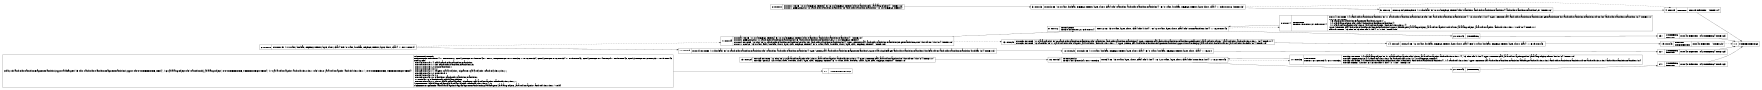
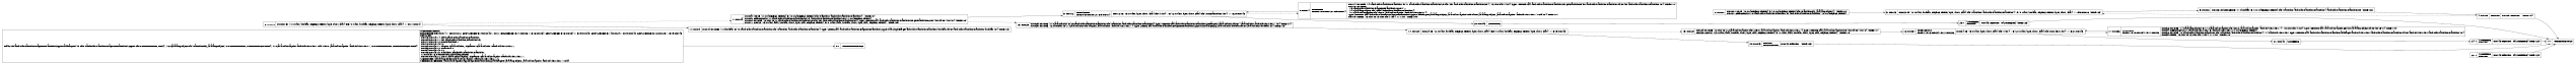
  digraph {
    rankdir=LR
    node [shape=record]
    n1 [label="{0\:\ ?|MTH_ENTER_BLOCK\l}"]
    n2 [label="{2\:\ 0x0000|0x0000: MOVE  (r0 I:??[OBJECT, ARRAY]) = (r6 I:??[OBJECT, ARRAY] A[D('transitionObj' java.lang.Object)])  (LINE:102)\l0x0001: CHECK_CAST (r0 I:androidx.transition.Transition) = (androidx.transition.Transition) (r0 I:??[OBJECT, ARRAY]) \l}"]
    n3 [label="{3\:\ 0x0003|0x0003: IF  (r0 I:??[int, boolean, OBJECT, ARRAY, byte, short, char] A[D('transition' androidx.transition.Transition)]) != (0 ??[int, boolean, OBJECT, ARRAY, byte, short, char])  \-\> B:5:0x0006  (LINE:103)\l}"]
    n4 [label="{4\:\ 0x0005|RETURN\l|0x0005: RETURN    (LINE:104)\l}"]
    n5 [label="{5\:\ 0x0006|0x0006: INSTANCE_OF  (r1 I:boolean) = (r0 I:??[OBJECT, ARRAY] A[D('transition' androidx.transition.Transition)]) androidx.transition.TransitionSet  (LINE:106)\l}"]
    n6 [label="{1\:\ ?|MTH_EXIT_BLOCK\l}"]
    n7 [label="{6\:\ 0x0008|0x0008: IF  (r1 I:??[int, boolean, OBJECT, ARRAY, byte, short, char]) == (0 ??[int, boolean, OBJECT, ARRAY, byte, short, char])  \-\> B:11:0x001f \l}"]
    n8 [label="{7\:\ 0x000a|0x000a: MOVE  (r1 I:??[OBJECT, ARRAY]) = (r0 I:??[OBJECT, ARRAY] A[D('transition' androidx.transition.Transition)])  (LINE:107)\l0x000b: CHECK_CAST (r1 I:androidx.transition.TransitionSet) = (androidx.transition.TransitionSet) (r1 I:??[OBJECT, ARRAY]) \l0x000d: INVOKE  (r2 I:int) = (r1 I:androidx.transition.TransitionSet A[D('set' androidx.transition.TransitionSet)]) type: VIRTUAL call: androidx.transition.TransitionSet.getTransitionCount():int A[MD:():int (m)] (LINE:108)\l0x0011: CONST  (r3 I:??[int, float, boolean, short, byte, char, OBJECT, ARRAY]) = (0 ??[int, float, boolean, short, byte, char, OBJECT, ARRAY])  (LINE:109)\l}"]
    n9 [label="{11\:\ 0x001f|0x001f: INVOKE  (r1 I:boolean) = (r0 I:androidx.transition.Transition A[D('transition' androidx.transition.Transition)]) type: STATIC call: androidx.transition.FragmentTransitionSupport.hasSimpleTarget(androidx.transition.Transition):boolean A[MD:(androidx.transition.Transition):boolean (m)] (LINE:113)\l}"]
    n10 [label="{8\:\ 0x0012|LOOP_START\lLOOP:0: B:8:0x0012\-\>B:9:0x0014\l|0x0012: IF  (r3 I:??[int, byte, short, char] A[D('i' int)]) \>= (r2 I:??[int, byte, short, char] A[D('numTransitions' int)])  \-\> B:20:0x0043 \l}"]
    n11 [label="{13\:\ 0x0025|0x0025: INVOKE  (r1 I:java.util.List) = (r0 I:androidx.transition.Transition A[D('transition' androidx.transition.Transition)]) type: VIRTUAL call: androidx.transition.Transition.getTargets():java.util.List A[MD:():java.util.List\<android.view.View\> (m)] (LINE:114)\l0x0029: INVOKE  (r2 I:boolean) = (r1 I:java.util.List A[D('targets' java.util.List\<android.view.View\>)]) type: STATIC call: androidx.transition.FragmentTransitionSupport.isNullOrEmpty(java.util.List):boolean A[MD:(java.util.List):boolean (m)] (LINE:115)\l}"]
-   n12 [label="{12\:\ 0x0023|0x0023: IF  (r1 I:??[int, boolean, OBJECT, ARRAY, byte, short, char]) != (0 ??[int, boolean, OBJECT, ARRAY, byte, short, char])  \-\> B:22:? \l}"]
    n13 [label="{9\:\ 0x0014|LOOP_END\lLOOP:0: B:8:0x0012\-\>B:9:0x0014\l|0x0014: INVOKE  (r4 I:androidx.transition.Transition) = (r1 I:androidx.transition.TransitionSet A[D('set' androidx.transition.TransitionSet)]), (r3 I:int A[D('i' int)]) type: VIRTUAL call: androidx.transition.TransitionSet.getTransitionAt(int):androidx.transition.Transition A[MD:(int):androidx.transition.Transition (m)] (LINE:110)\l0x0018: INVOKE  \l  (r5 I:androidx.transition.FragmentTransitionSupport)\l  (r4 I:java.lang.Object A[D('child' androidx.transition.Transition)])\l  (r7 I:java.util.ArrayList A[D('views' java.util.ArrayList\<android.view.View\>)])\l type: VIRTUAL call: androidx.transition.FragmentTransitionSupport.addTargets(java.lang.Object, java.util.ArrayList):void A[MD:(java.lang.Object, java.util.ArrayList\<android.view.View\>):void (m)] (LINE:111)\l0x001b: ARITH  (r3 I:int) = (r3 I:int A[D('i' int)]) + (1 int)  (LINE:109)\l}"]
    n14 [label="{20\:\ 0x0043|SYNTHETIC\l}"]
    n15 [label="{23\:\ ?|SYNTHETIC\lRETURN\l|0x0043: RETURN   A[SYNTHETIC] (LINE:123)\l}"]
    n16 [label="{22\:\ ?|SYNTHETIC\lRETURN\l|0x0043: RETURN   A[SYNTHETIC] (LINE:123)\l}"]
    n17 [label="{14\:\ 0x002d|0x002d: IF  (r2 I:??[int, boolean, OBJECT, ARRAY, byte, short, char]) == (0 ??[int, boolean, OBJECT, ARRAY, byte, short, char])  \-\> B:19:0x0043 \l}"]
    n18 [label="{15\:\ 0x002f|0x002f: INVOKE  (r2 I:int) = (r7 I:java.util.ArrayList A[D('views' java.util.ArrayList\<android.view.View\>)]) type: VIRTUAL call: java.util.ArrayList.size():int A[MD:():int (c)] (LINE:117)\l0x0033: CONST  (r3 I:??[int, float, boolean, short, byte, char, OBJECT, ARRAY]) = (0 ??[int, float, boolean, short, byte, char, OBJECT, ARRAY])  (LINE:118)\l}"]
    n19 [label="{19\:\ 0x0043|RETURN\lORIG_RETURN\l|0x0043: RETURN    (LINE:123)\l}"]
    n20 [label="{16\:\ 0x0034|LOOP_CONST\lLOOP:1: B:16:0x0034\-\>B:17:0x0036\l|0x0034: IF  (r3 I:??[int, byte, short, char] A[D('i' int)]) \>= (r2 I:??[int, byte, short, char] A[D('numViews' int)])  \-\> B:21:0x0043 \l}"]
    n21 [label="{17\:\ 0x0036|LOOP_END\lLOOP:1: B:16:0x0034\-\>B:17:0x0036\l|0x0036: INVOKE  (r4 I:java.lang.Object) = (r7 I:java.util.ArrayList A[D('views' java.util.ArrayList\<android.view.View\>)]), (r3 I:int A[D('i' int)]) type: VIRTUAL call: java.util.ArrayList.get(int):java.lang.Object A[MD:(int):E (c)] (LINE:119)\l0x003a: CHECK_CAST (r4 I:android.view.View) = (android.view.View) (r4 I:??[OBJECT, ARRAY]) \l0x003c: INVOKE  (r0 I:androidx.transition.Transition A[D('transition' androidx.transition.Transition)]), (r4 I:android.view.View) type: VIRTUAL call: androidx.transition.Transition.addTarget(android.view.View):androidx.transition.Transition A[MD:(android.view.View):androidx.transition.Transition (m)]\l0x003f: ARITH  (r3 I:int) = (r3 I:int A[D('i' int)]) + (1 int)  (LINE:118)\l}"]
    n22 [label="{21\:\ 0x0043|SYNTHETIC\l}"]
    n23 [label="{24\:\ ?|SYNTHETIC\lRETURN\l|0x0043: RETURN   A[SYNTHETIC] (LINE:123)\l}"]
    n24 [label="{public void androidx.transition.FragmentTransitionSupport.addTargets((r5 'this' I:androidx.transition.FragmentTransitionSupport A[IMMUTABLE_TYPE, THIS]), (r6 I:java.lang.Object A[D('transitionObj' java.lang.Object), IMMUTABLE_TYPE, METHOD_ARGUMENT]), (r7 I:java.util.ArrayList\<android.view.View\> A[D('views' java.util.ArrayList\<android.view.View\>), IMMUTABLE_TYPE, METHOD_ARGUMENT]))  | USE_LINES_HINTS\lBACK_EDGE: B:9:0x0014 \-\> B:8:0x0012, CROSS_EDGE: B:19:0x0043 \-\> B:1:?, BACK_EDGE: B:17:0x0036 \-\> B:16:0x0034, CROSS_EDGE: B:16:0x0034 \-\> B:19:0x0043, CROSS_EDGE: B:14:0x002d \-\> B:19:0x0043, CROSS_EDGE: B:12:0x0023 \-\> B:19:0x0043\lDebug Info:\l  0x0018\-0x001b: r4 'child' Landroidx\/transition\/Transition;\l  0x000d\-0x001e: r1 'set' Landroidx\/transition\/TransitionSet;\l  0x0011\-0x001e: r2 'numTransitions' I\l  0x0012\-0x001e: r3 'i' I\l  0x0029\-0x0042: r1 'targets' Ljava\/util\/List;, signature: Ljava\/util\/List\<Landroid\/view\/View;\>;\l  0x0033\-0x0042: r2 'numViews' I\l  0x0034\-0x0042: r3 'i' I\l  0x0003\-0x0043: r0 'transition' Landroidx\/transition\/Transition;\l  \-1 \-0x0043: r6 'transitionObj' Ljava\/lang\/Object;\l  0x0000\-0x0043: r7 'views' Ljava\/util\/ArrayList;, signature: Ljava\/util\/ArrayList\<Landroid\/view\/View;\>;\lSIGNATURE: (Ljava\/lang\/Object;Ljava\/util\/ArrayList\<Landroid\/view\/View;\>;)V\lMETHOD_OVERRIDE: [androidx.fragment.app.FragmentTransitionImpl.addTargets(java.lang.Object, java.util.ArrayList\<android.view.View\>):void]\l}"]
    n2 -> n3
-   n3 -> n4 [style=dashed]
+   n4 -> n3 [style=dashed]
    n3 -> n5
    n4 -> n6
    n5 -> n4
    n7 -> n8 [style=dashed]
    n7 -> n9
    n8 -> n10
    n8 -> n11 [style=dashed]
-   n9 -> n12
    n10 -> n13 [style=dashed]
    n10 -> n14
    n11 -> n17
-   n12 -> n16
    n13 -> n10
    n14 -> n15
    n15 -> n6
    n16 -> n6
+   n17 -> n18 [style=dashed]
    n17 -> n19
    n18 -> n20
-   n19 -> n6 [style=dashed]
+   n19 -> n6
    n20 -> n21 [style=dashed]
    n20 -> n22
    n21 -> n20
    n22 -> n23
    n23 -> n6
    n24 -> n1
  }
